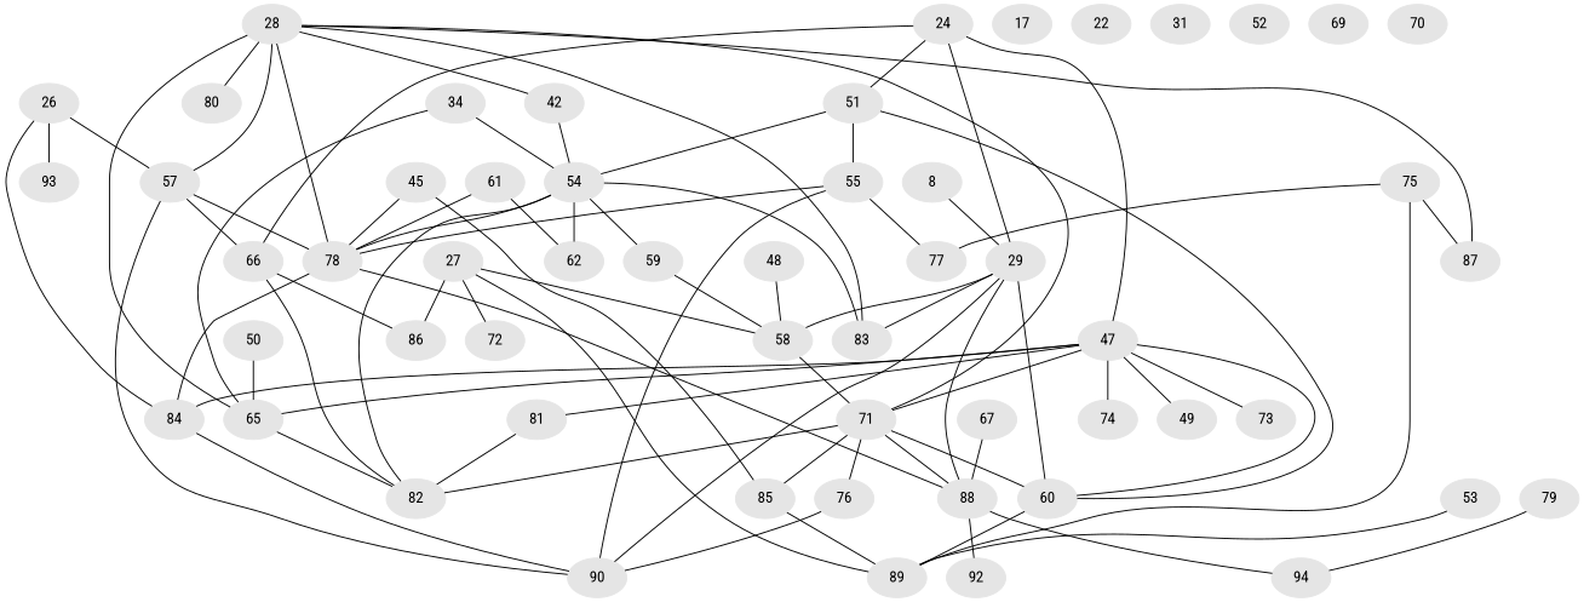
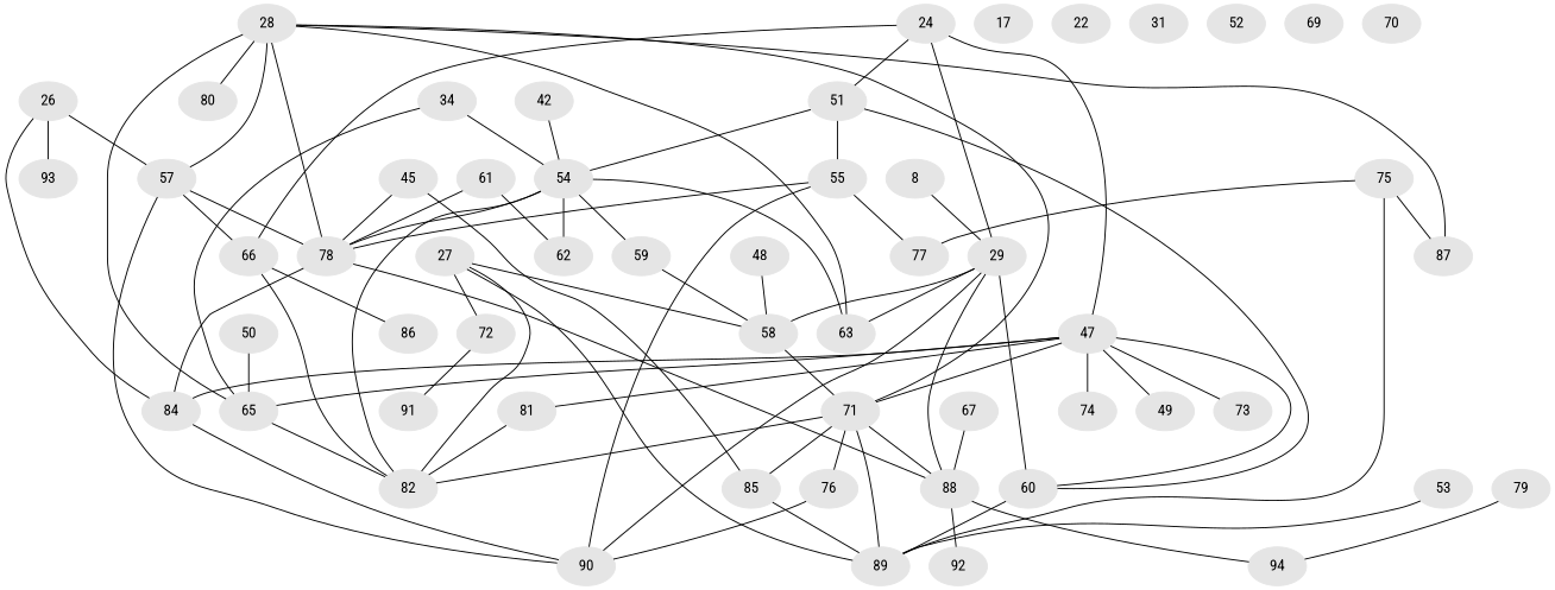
  graph {
    fontname="Roboto Condensed"
    node [color=gray90 fontname="Roboto Condensed" style=filled]
    edge [fontname="Roboto Condensed"]
    29 [super="+13"]
    58 [super="+44"]
-   83 [super="+12"]
+   83 [super="+12" label=63]
    60 [super="+43"]
    88
    90 [super="+68"]
    8
    17
    22
    24
    47 [super="+39"]
    51 [super="+38"]
    66 [super="+30"]
    84 [super="+64"]
    65 [super="+11"]
    71 [super="+10+46"]
    49
    73
    74
    81 [super="+32"]
    54 [super="+3+6+7+15"]
    55
    82
    86
    57 [super="+23"]
    78 [super="+20+63"]
    26
    93
    27
    72
    89 [super="+37+41"]
+   91
    28 [super="+14"]
    42
    80 [super="+33"]
    87
    85
    76 [super="+36"]
    94
    92
    31
    59
    62
    34
    45 [super="+25+21"]
    48
    50
    77
    52
    53
    61
    67
    69 [super="+9"]
    70
    75 [super="+19"]
    79
    29 -- 58
    29 -- 83
    29 -- 60 [weight=2]
    29 -- 88
    29 -- 90
    58 -- 71
    60 -- 89
    88 -- 94
    88 -- 92
    8 -- 29
    24 -- 29
    24 -- 47
    24 -- 51
    24 -- 66
    47 -- 60
    47 -- 84 [weight=2]
    47 -- 65
    47 -- 71 [weight=3]
    47 -- 49
    47 -- 73
    47 -- 74
    47 -- 81
    51 -- 60
    51 -- 54
    51 -- 55 [weight=2]
    66 -- 82
    66 -- 86
    84 -- 90
    65 -- 82
    71 -- 88
    71 -- 82
-   71 -- 60
+   71 -- 89
    71 -- 85 [weight=2]
    71 -- 76
    81 -- 82
    54 -- 83
    54 -- 82
    54 -- 78 [weight=2]
    54 -- 59
    54 -- 62
    55 -- 90
    55 -- 78
    55 -- 77
    57 -- 90
    57 -- 66
    57 -- 78
    78 -- 88
    78 -- 84
    26 -- 84
    26 -- 57 [weight=2]
    26 -- 93
    27 -- 58 [weight=2]
-   27 -- 86
+   27 -- 82
    27 -- 72
    27 -- 89 [weight=2]
+   72 -- 91
    28 -- 83
    28 -- 65 [weight=2]
    28 -- 71
    28 -- 57
    28 -- 78
-   28 -- 42
    28 -- 80 [weight=3]
    28 -- 87
    42 -- 54
    85 -- 89
    76 -- 90
    59 -- 58
    34 -- 65
    34 -- 54
    45 -- 78
    45 -- 85
    48 -- 58
    50 -- 65
    53 -- 89
    61 -- 78
    61 -- 62
    67 -- 88
    75 -- 89
    75 -- 87
    75 -- 77
    79 -- 94
  }
